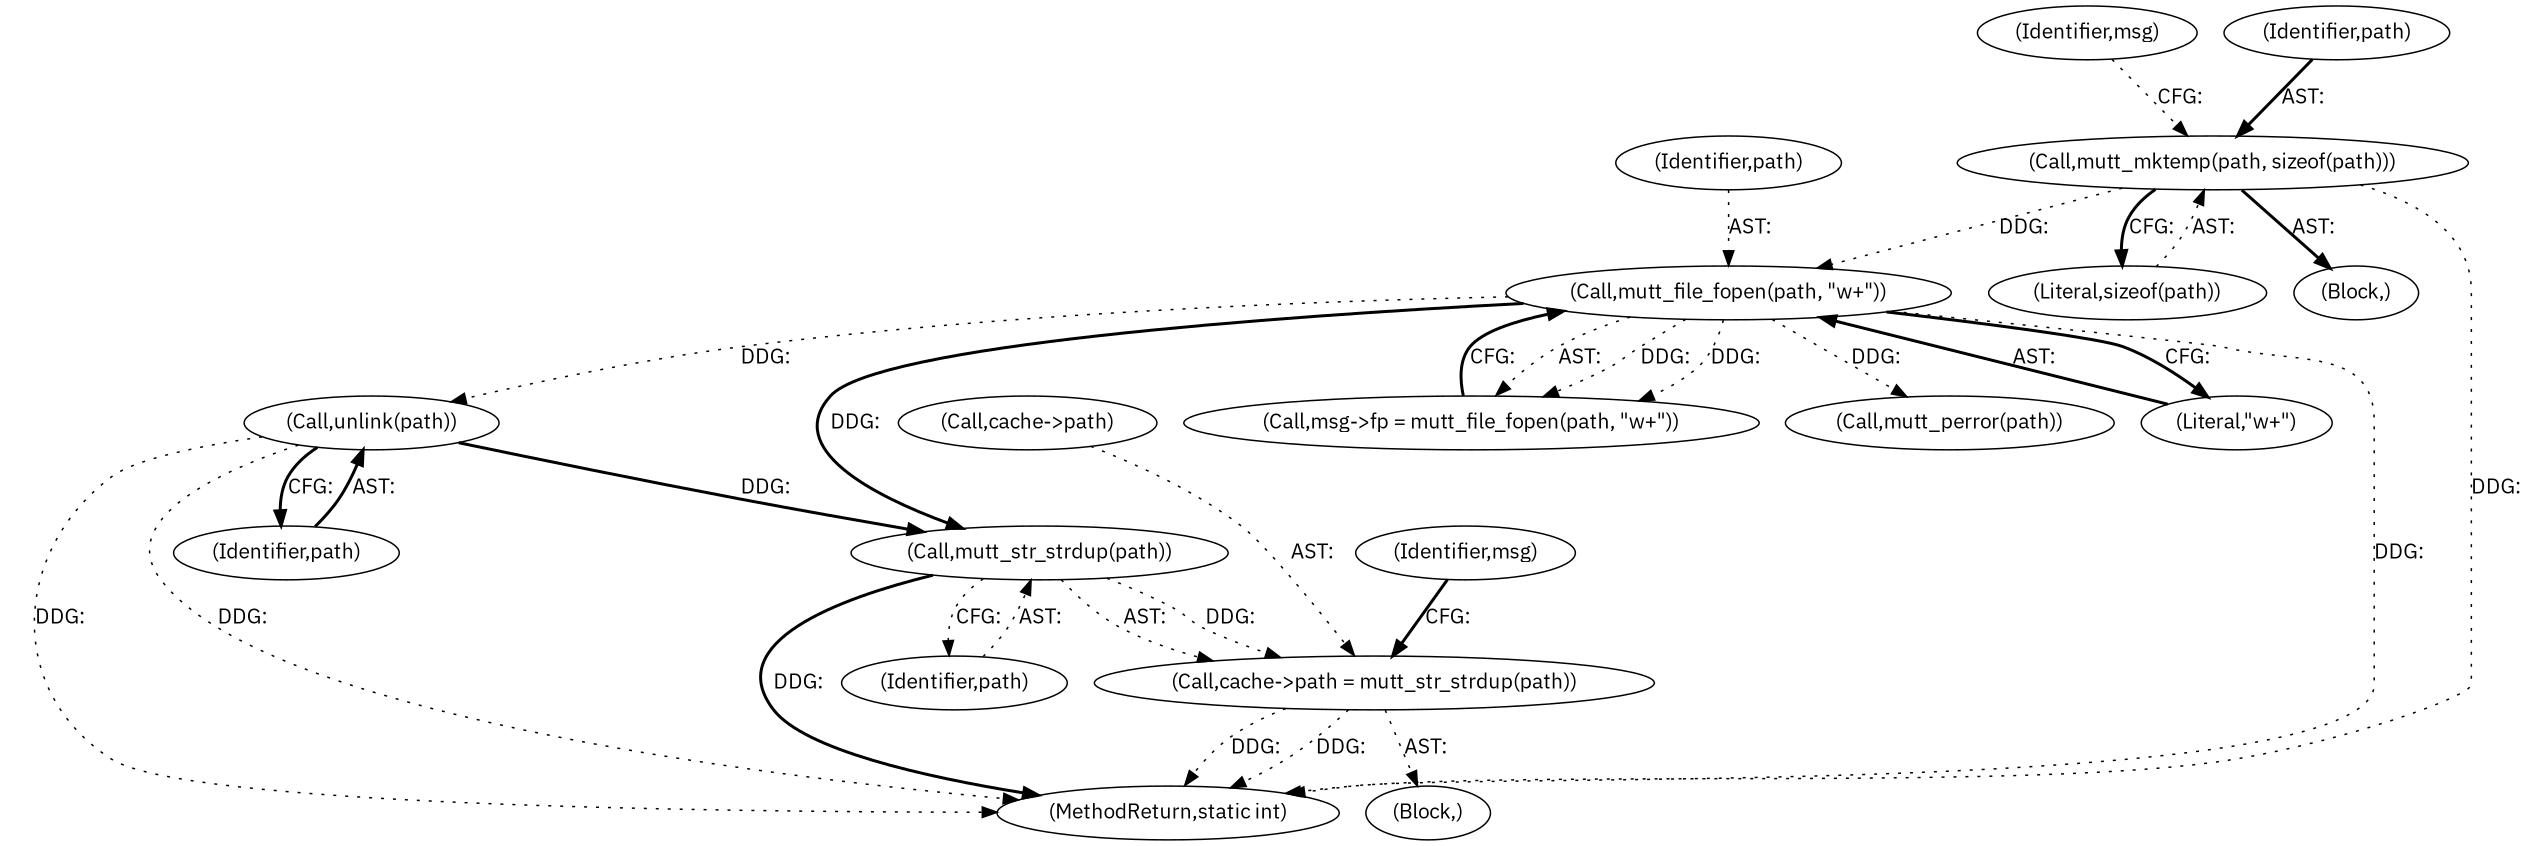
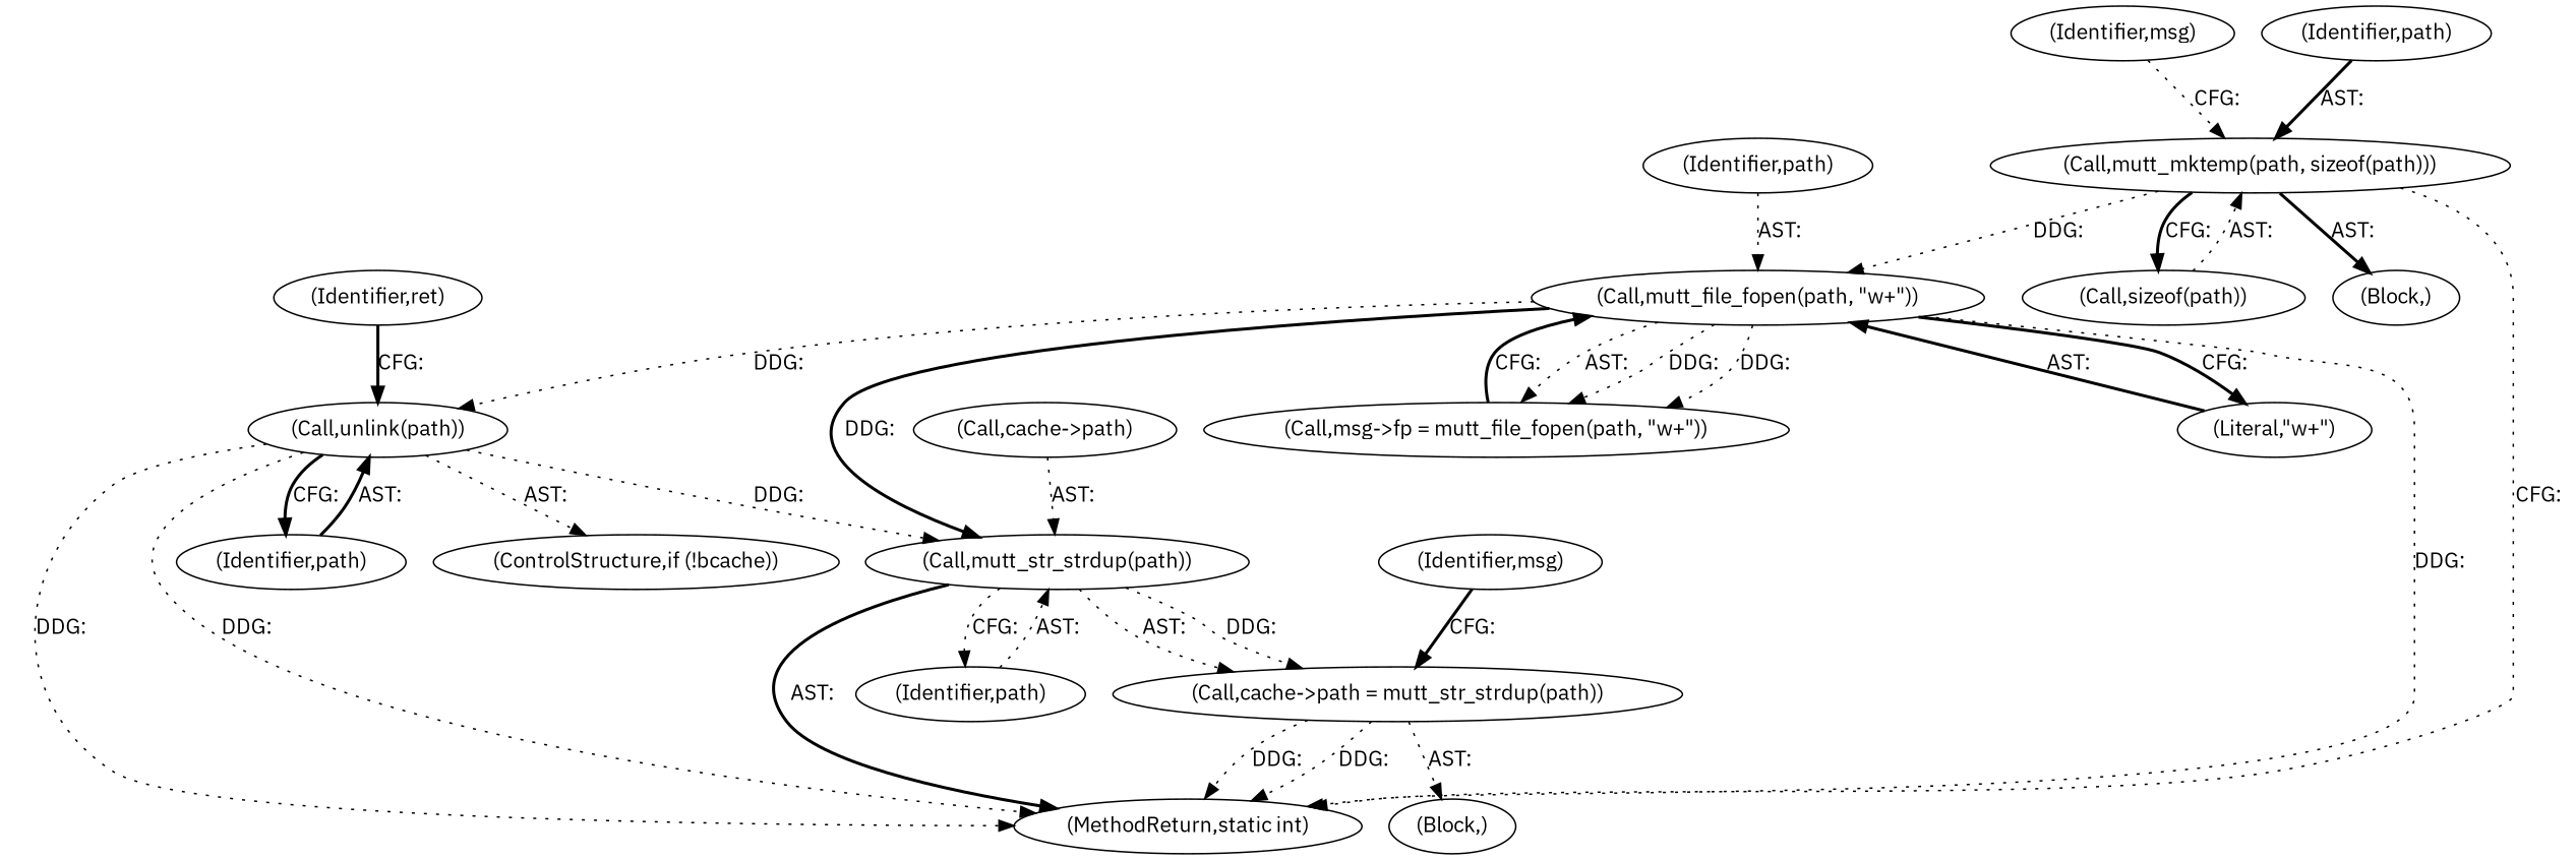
  digraph {
    fontname="IBM Plex Sans"
    node [fontname="IBM Plex Sans"]
    edge [fontname="IBM Plex Sans" style=dotted]
    n1 [label="(Call,unlink(path))"]
    n2 [label="(Call,mutt_str_strdup(path))"]
    n3 [label="(MethodReturn,static int)"]
    n4 [label="(Identifier,path)"]
+   n5 [label="(ControlStructure,if (!bcache))"]
    n6 [label="(Call,cache->path = mutt_str_strdup(path))"]
    n7 [label="(Identifier,path)"]
    n8 [label="(Call,mutt_file_fopen(path, \"w+\"))"]
    n9 [label="(Call,msg->fp = mutt_file_fopen(path, \"w+\"))"]
-   n10 [label="(Call,mutt_perror(path))"]
    n11 [label="(Literal,\"w+\")"]
    n12 [label="(Call,mutt_mktemp(path, sizeof(path)))"]
-   n13 [label="(Literal,sizeof(path))"]
+   n13 [label="(Call,sizeof(path))"]
    n14 [label="(Block,)"]
    n15 [label="(Block,)"]
    n16 [label="(Identifier,path)"]
    n17 [label="(Identifier,msg)"]
+   n18 [label="(Identifier,ret)"]
    n19 [label="(Call,cache->path)"]
    n20 [label="(Identifier,path)"]
    n21 [label="(Identifier,msg)"]
-   n1 -> n2 [label="DDG: " style=bold]
+   n1 -> n2 [label="DDG: "]
    n1 -> n3 [label="DDG: "]
    n1 -> n3 [label="DDG: "]
    n1 -> n4 [label="CFG: " style=bold]
-   n2 -> n3 [label="DDG: " style=bold]
+   n1 -> n5 [label="AST: "]
+   n2 -> n3 [label="AST: " style=bold]
    n2 -> n6 [label="AST: "]
    n2 -> n6 [label="DDG: "]
    n2 -> n7 [label="CFG: "]
    n4 -> n1 [label="AST: " style=bold]
    n6 -> n3 [label="DDG: "]
    n6 -> n3 [label="DDG: "]
    n6 -> n15 [label="AST: "]
    n7 -> n2 [label="AST: "]
    n8 -> n1 [label="DDG: "]
    n8 -> n2 [label="DDG: " style=bold]
    n8 -> n3 [label="DDG: "]
    n8 -> n9 [label="AST: "]
    n8 -> n9 [label="DDG: "]
    n8 -> n9 [label="DDG: "]
-   n8 -> n10 [label="DDG: "]
    n8 -> n11 [label="CFG: " style=bold]
    n9 -> n8 [label="CFG: " style=bold]
    n11 -> n8 [label="AST: " style=bold]
-   n12 -> n3 [label="DDG: "]
+   n12 -> n3 [label="CFG: "]
    n12 -> n8 [label="DDG: "]
    n12 -> n13 [label="CFG: " style=bold]
    n12 -> n14 [label="AST: " style=bold]
    n13 -> n12 [label="AST: "]
    n16 -> n8 [label="AST: "]
    n17 -> n12 [label="CFG: "]
-   n19 -> n6 [label="AST: "]
+   n18 -> n1 [label="CFG: " style=bold]
+   n19 -> n2 [label="AST: "]
    n20 -> n12 [label="AST: " style=bold]
    n21 -> n6 [label="CFG: " style=bold]
  }
